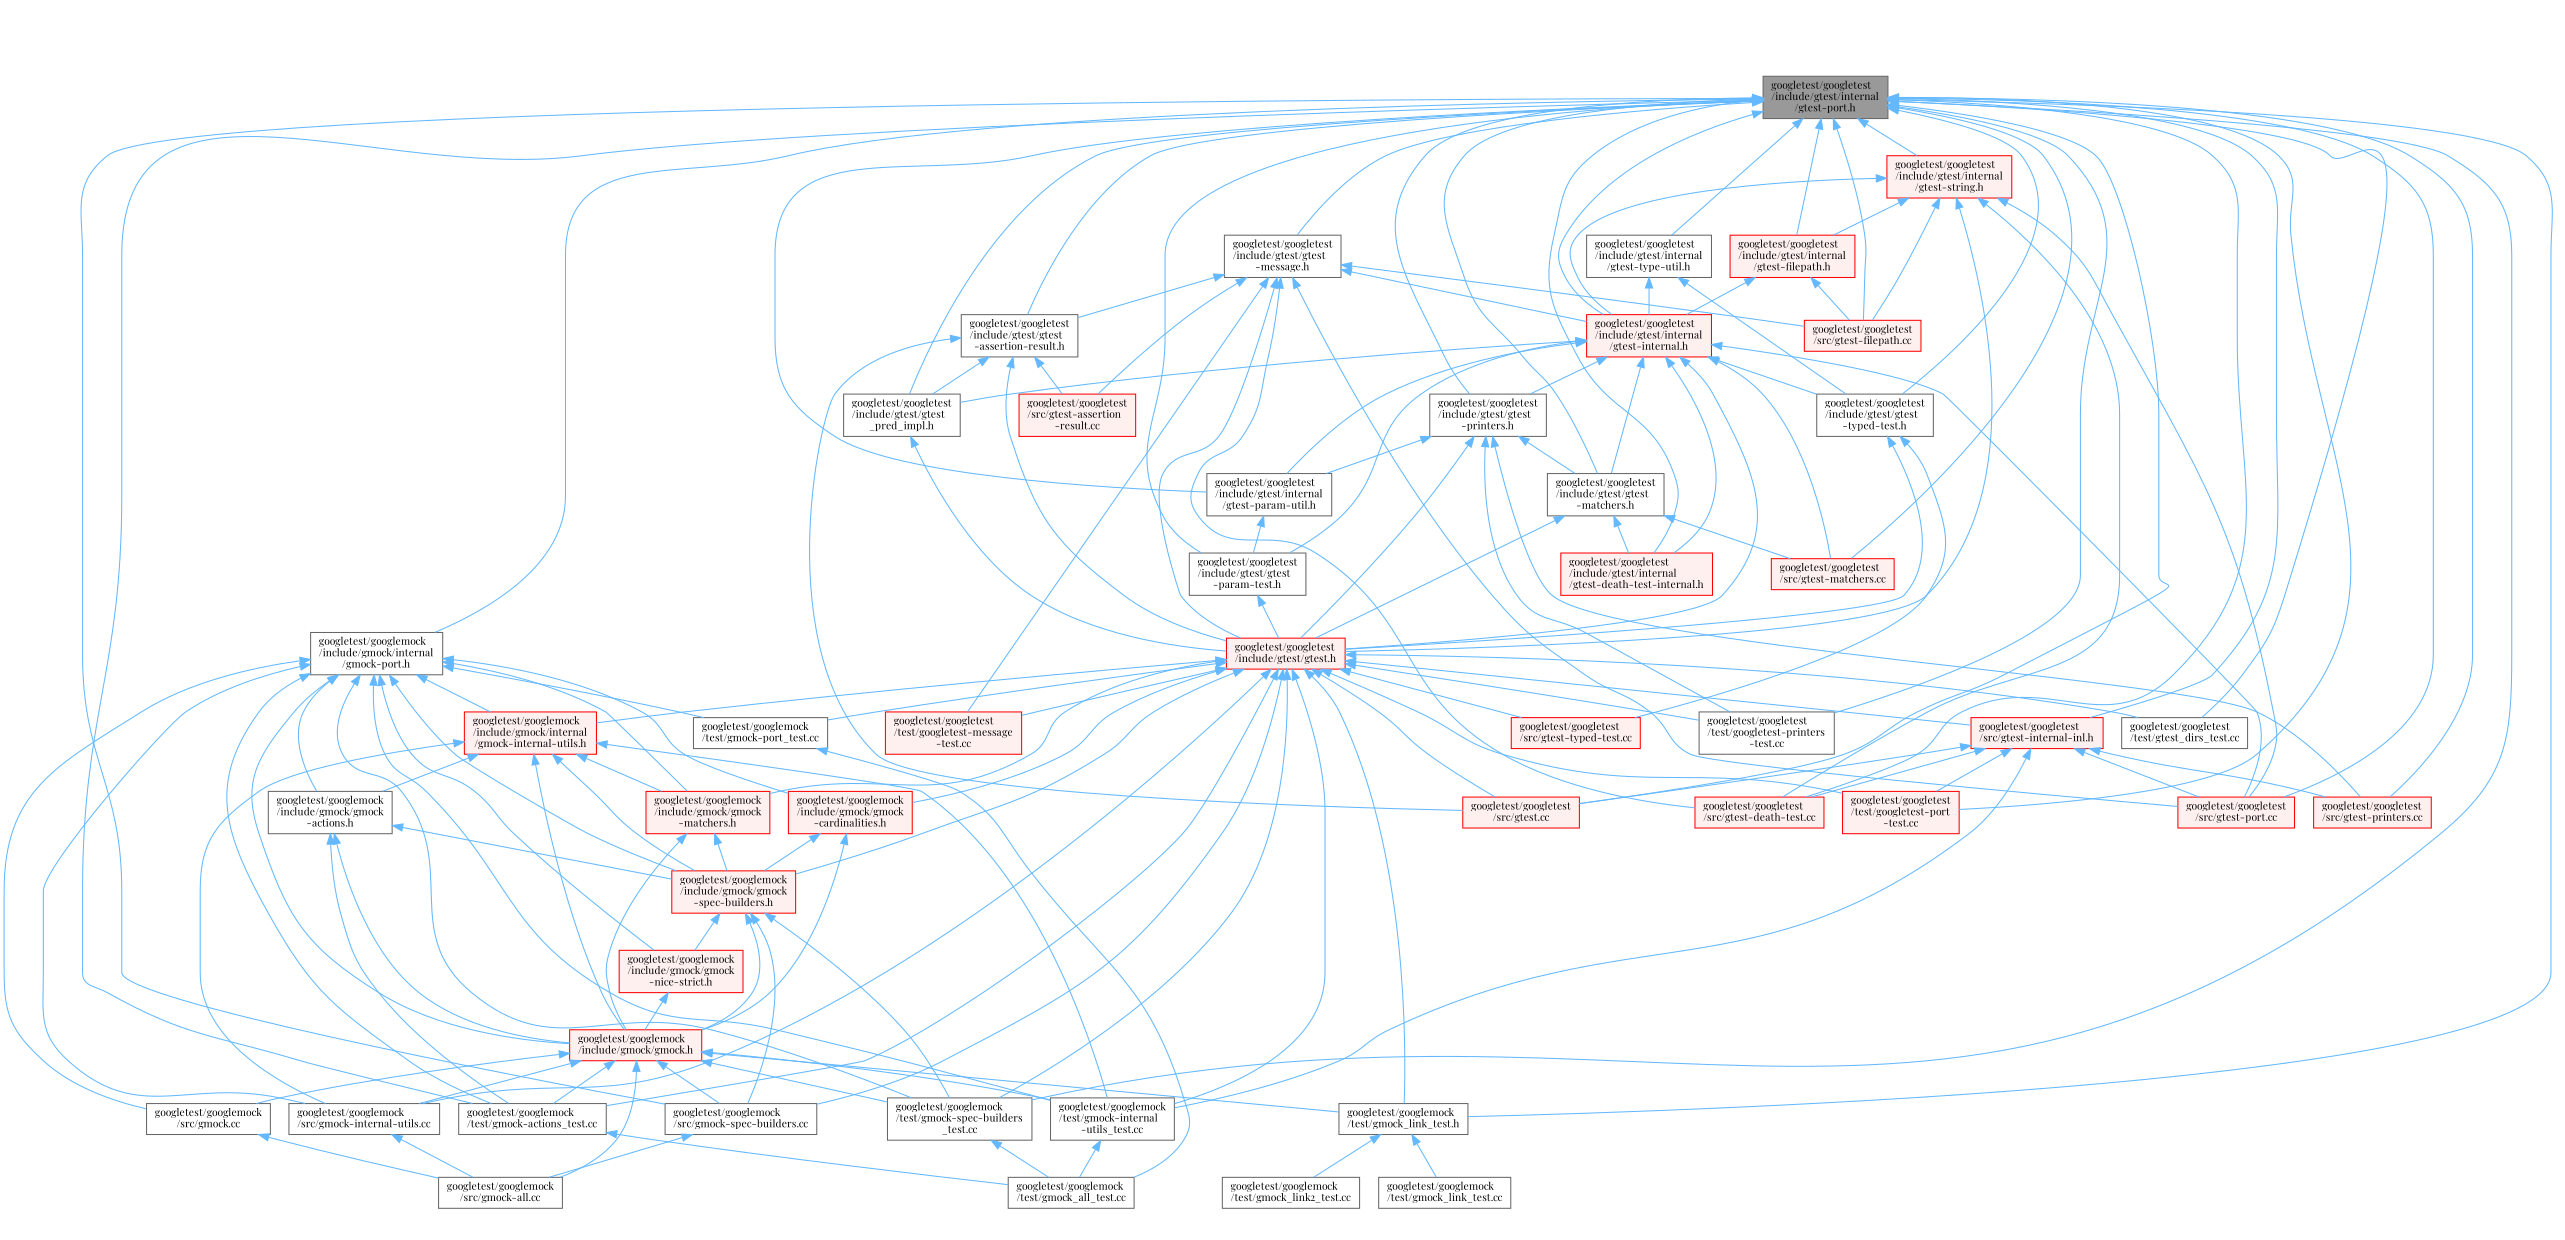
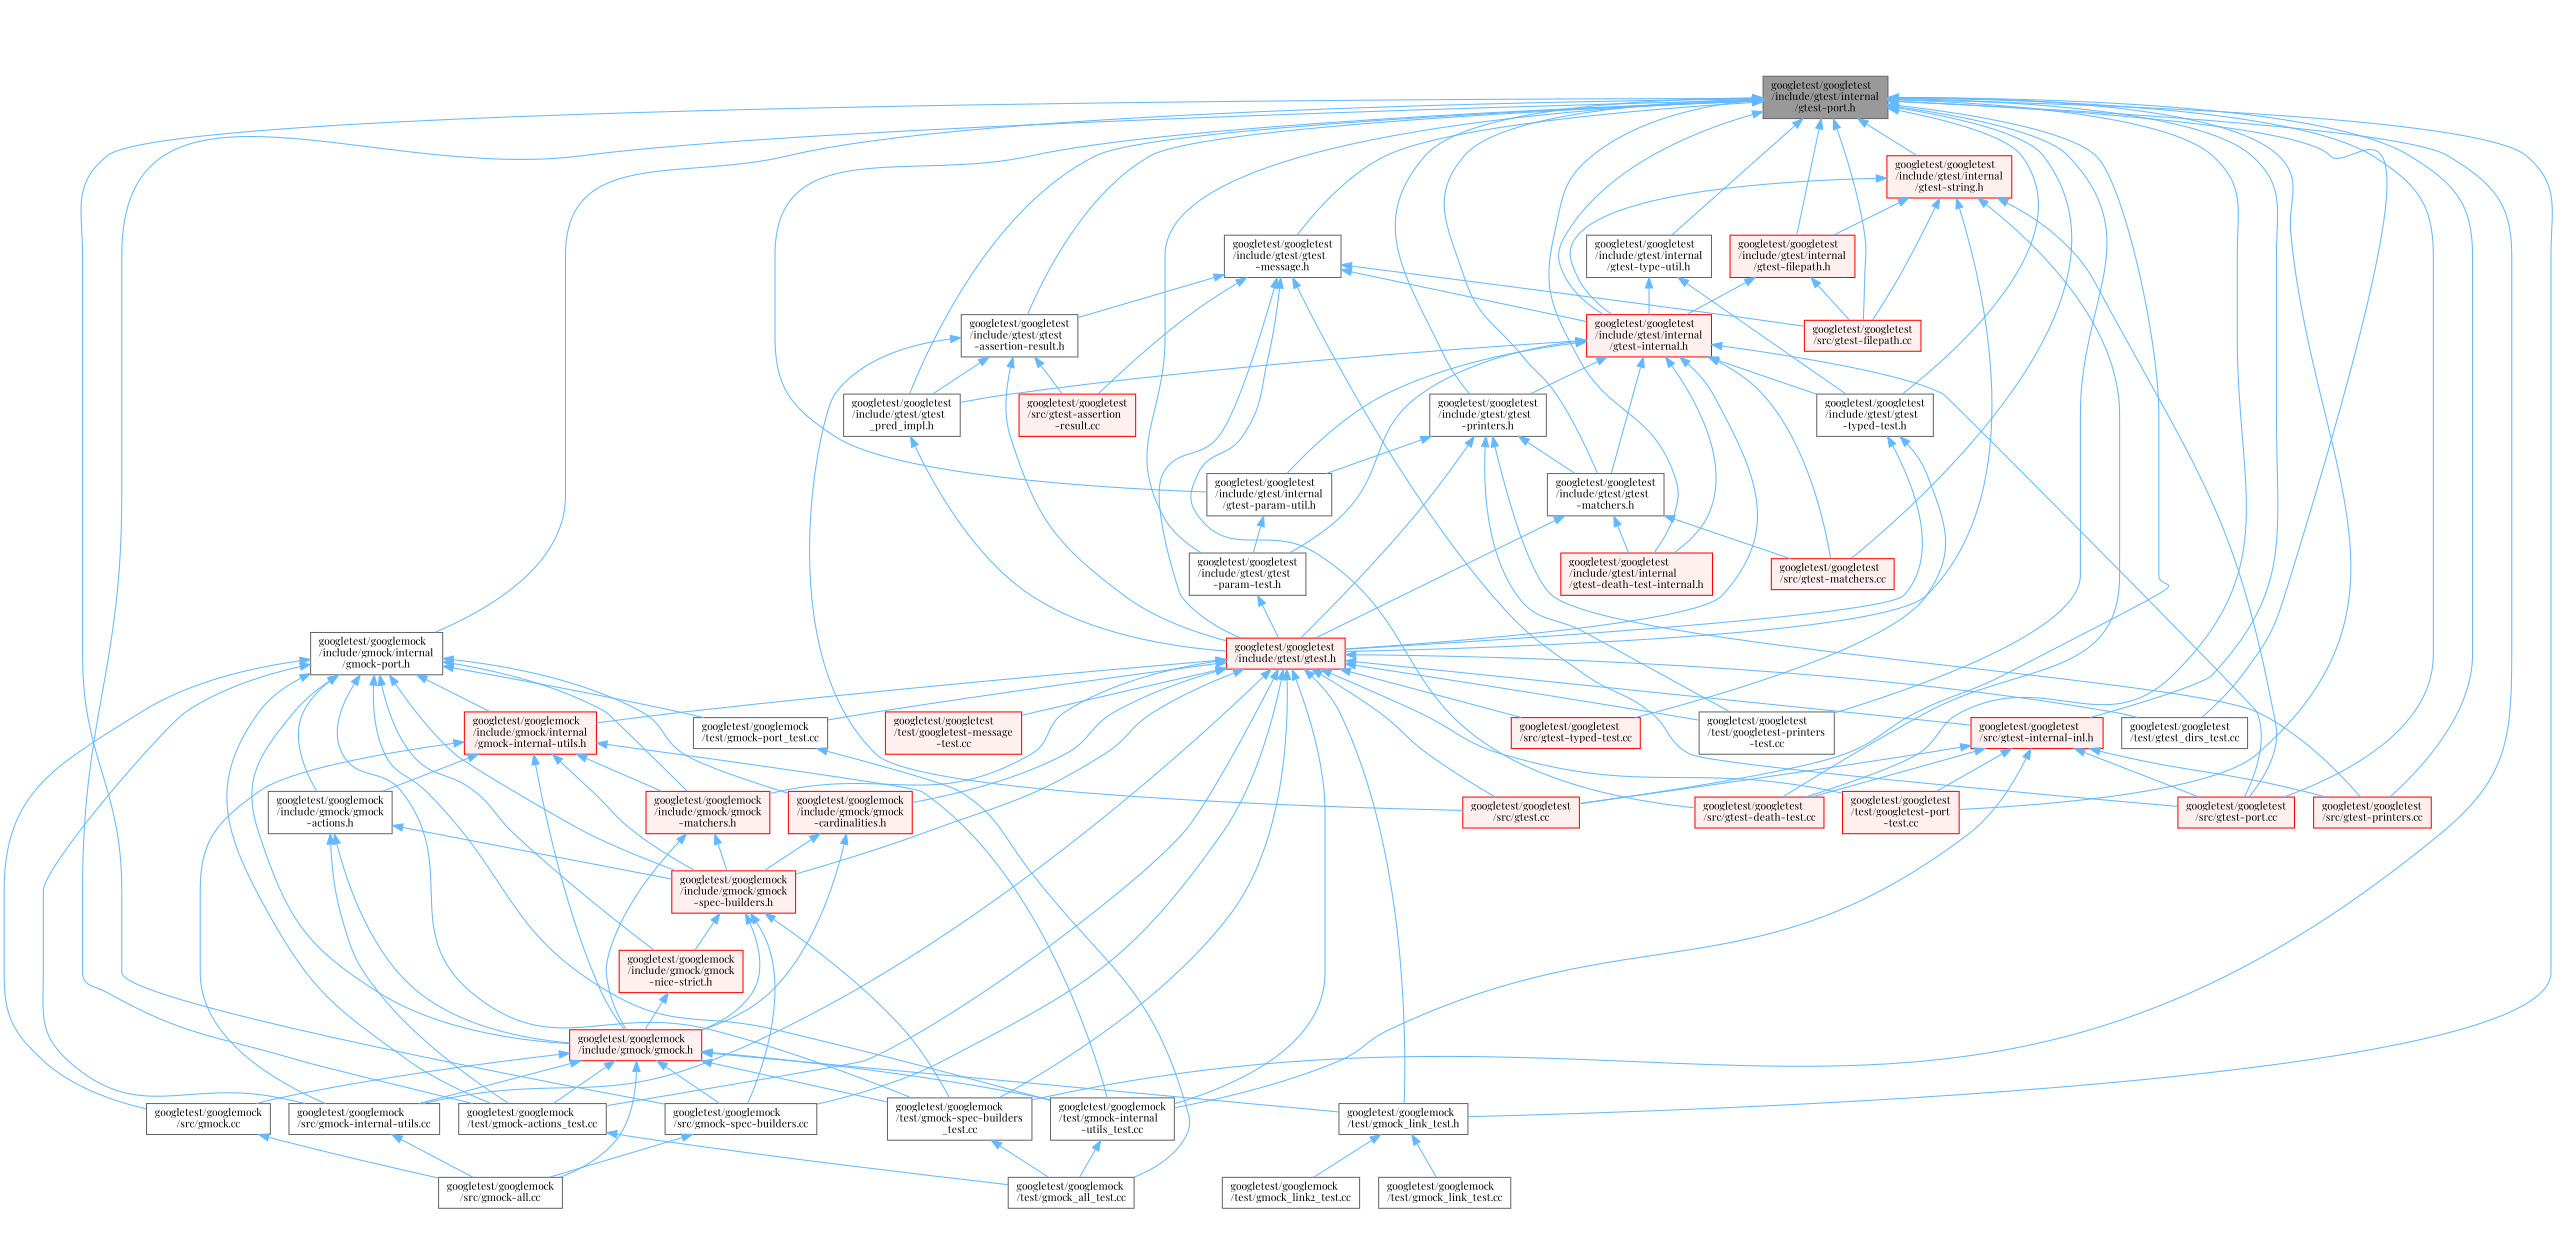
  digraph {
    fontname="Playfair Display"
    node [color=grey40 fillcolor=white fontname="Playfair Display" fontsize=10 shape=box style=filled]
    edge [color=steelblue1 dir=back fontname="Playfair Display" fontsize=10 labelfontname=Helvetica labelfontsize=10 style=solid]
    n1 [color=gray40 fillcolor=grey60 fontcolor=black height=0.2 label="googletest/googletest\l/include/gtest/internal\l/gtest-port.h" width=0.4]
    n2 [height=0.2 label="googletest/googlemock\l/include/gmock/internal\l/gmock-port.h" width=0.4]
    n3 [height=0.2 label="googletest/googlemock\l/src/gmock-spec-builders.cc" width=0.4]
    n4 [height=0.2 label="googletest/googlemock\l/test/gmock-actions_test.cc" width=0.4]
    n5 [height=0.2 label="googletest/googlemock\l/test/gmock-spec-builders\l_test.cc" width=0.4]
    n6 [height=0.2 label="googletest/googlemock\l/test/gmock_link_test.h" width=0.4]
    n7 [height=0.2 label="googletest/googletest\l/include/gtest/gtest\l-assertion-result.h" width=0.4]
    n8 [color=red fillcolor="#FFF0F0" height=0.2 label="googletest/googletest\l/src/gtest-internal-inl.h" width=0.4]
    n9 [color=red fillcolor="#FFF0F0" height=0.2 label="googletest/googletest\l/src/gtest-death-test.cc" width=0.4]
    n10 [color=red fillcolor="#FFF0F0" height=0.2 label="googletest/googletest\l/src/gtest-port.cc" width=0.4]
    n11 [color=red fillcolor="#FFF0F0" height=0.2 label="googletest/googletest\l/src/gtest-printers.cc" width=0.4]
    n12 [color=red fillcolor="#FFF0F0" height=0.2 label="googletest/googletest\l/src/gtest.cc" width=0.4]
    n13 [color=red fillcolor="#FFF0F0" height=0.2 label="googletest/googletest\l/test/googletest-port\l-test.cc" width=0.4]
    n14 [height=0.2 label="googletest/googletest\l/test/googletest-printers\l-test.cc" width=0.4]
    n15 [height=0.2 label="googletest/googletest\l/test/gtest_dirs_test.cc" width=0.4]
    n16 [height=0.2 label="googletest/googletest\l/include/gtest/gtest\l_pred_impl.h" width=0.4]
    n17 [height=0.2 label="googletest/googletest\l/include/gtest/gtest\l-matchers.h" width=0.4]
    n18 [color=red fillcolor="#FFF0F0" height=0.2 label="googletest/googletest\l/include/gtest/internal\l/gtest-death-test-internal.h" width=0.4]
    n19 [color=red fillcolor="#FFF0F0" height=0.2 label="googletest/googletest\l/src/gtest-matchers.cc" width=0.4]
    n20 [height=0.2 label="googletest/googletest\l/include/gtest/gtest\l-message.h" width=0.4]
    n21 [color=red fillcolor="#FFF0F0" height=0.2 label="googletest/googletest\l/include/gtest/internal\l/gtest-internal.h" width=0.4]
    n22 [height=0.2 label="googletest/googletest\l/include/gtest/gtest\l-param-test.h" width=0.4]
    n23 [height=0.2 label="googletest/googletest\l/include/gtest/gtest\l-printers.h" width=0.4]
    n24 [height=0.2 label="googletest/googletest\l/include/gtest/internal\l/gtest-param-util.h" width=0.4]
    n25 [height=0.2 label="googletest/googletest\l/include/gtest/gtest\l-typed-test.h" width=0.4]
    n26 [color=red fillcolor="#FFF0F0" height=0.2 label="googletest/googletest\l/src/gtest-filepath.cc" width=0.4]
    n27 [color=red fillcolor="#FFF0F0" height=0.2 label="googletest/googletest\l/include/gtest/internal\l/gtest-filepath.h" width=0.4]
    n28 [color=red fillcolor="#FFF0F0" height=0.2 label="googletest/googletest\l/include/gtest/internal\l/gtest-string.h" width=0.4]
    n29 [height=0.2 label="googletest/googletest\l/include/gtest/internal\l/gtest-type-util.h" width=0.4]
    n30 [height=0.2 label="googletest/googlemock\l/include/gmock/gmock\l-actions.h" width=0.4]
    n31 [color=red fillcolor="#FFF0F0" height=0.2 label="googletest/googlemock\l/include/gmock/gmock.h" width=0.4]
    n32 [height=0.2 label="googletest/googlemock\l/src/gmock-internal-utils.cc" width=0.4]
    n33 [height=0.2 label="googletest/googlemock\l/src/gmock.cc" width=0.4]
    n34 [height=0.2 label="googletest/googlemock\l/test/gmock-internal\l-utils_test.cc" width=0.4]
    n35 [color=red fillcolor="#FFF0F0" height=0.2 label="googletest/googlemock\l/include/gmock/gmock\l-spec-builders.h" width=0.4]
    n36 [color=red fillcolor="#FFF0F0" height=0.2 label="googletest/googlemock\l/include/gmock/gmock\l-nice-strict.h" width=0.4]
    n37 [color=red fillcolor="#FFF0F0" height=0.2 label="googletest/googlemock\l/include/gmock/gmock\l-cardinalities.h" width=0.4]
    n38 [color=red fillcolor="#FFF0F0" height=0.2 label="googletest/googlemock\l/include/gmock/gmock\l-matchers.h" width=0.4]
    n39 [color=red fillcolor="#FFF0F0" height=0.2 label="googletest/googlemock\l/include/gmock/internal\l/gmock-internal-utils.h" width=0.4]
    n40 [height=0.2 label="googletest/googlemock\l/test/gmock-port_test.cc" width=0.4]
    n41 [height=0.2 label="googletest/googlemock\l/src/gmock-all.cc" width=0.4]
    n42 [height=0.2 label="googletest/googlemock\l/test/gmock_all_test.cc" width=0.4]
    n43 [height=0.2 label="googletest/googlemock\l/test/gmock_link2_test.cc" width=0.4]
    n44 [height=0.2 label="googletest/googlemock\l/test/gmock_link_test.cc" width=0.4]
    n45 [color=red fillcolor="#FFF0F0" height=0.2 label="googletest/googletest\l/include/gtest/gtest.h" width=0.4]
    n46 [color=red fillcolor="#FFF0F0" height=0.2 label="googletest/googletest\l/src/gtest-assertion\l-result.cc" width=0.4]
    n47 [color=red fillcolor="#FFF0F0" height=0.2 label="googletest/googletest\l/test/googletest-message\l-test.cc" width=0.4]
    n48 [color=red fillcolor="#FFF0F0" height=0.2 label="googletest/googletest\l/src/gtest-typed-test.cc" width=0.4]
    n1 -> n2
    n1 -> n3
    n1 -> n4
    n1 -> n5
    n1 -> n6
    n1 -> n7
    n1 -> n8
    n1 -> n9
    n1 -> n10
    n1 -> n11
    n1 -> n12
    n1 -> n13
    n1 -> n14
    n1 -> n15
    n1 -> n16
    n1 -> n17
    n1 -> n18
    n1 -> n19
    n1 -> n20
    n1 -> n21
    n1 -> n22
    n1 -> n23
    n1 -> n24
    n1 -> n25
    n1 -> n26
    n1 -> n27
    n1 -> n28
    n1 -> n29
    n2 -> n4
    n2 -> n5
    n2 -> n30
    n2 -> n31
    n2 -> n32
    n2 -> n33
    n2 -> n34
    n2 -> n35
    n2 -> n36
    n2 -> n37
    n2 -> n38
    n2 -> n39
    n2 -> n40
    n3 -> n41
    n4 -> n42
    n5 -> n42
    n6 -> n43
    n6 -> n44
    n7 -> n12
    n7 -> n16
    n7 -> n45
    n7 -> n46
    n8 -> n9
    n8 -> n10
    n8 -> n11
    n8 -> n12
    n8 -> n13
    n8 -> n34
    n16 -> n45
    n17 -> n18
    n17 -> n19
    n17 -> n45
    n20 -> n7
    n20 -> n9
    n20 -> n10
    n20 -> n21
    n20 -> n26
    n20 -> n45
    n20 -> n46
-   n20 -> n47
    n21 -> n10
    n21 -> n16
    n21 -> n17
    n21 -> n18
    n21 -> n19
    n21 -> n22
    n21 -> n23
    n21 -> n24
    n21 -> n25
    n21 -> n45
    n22 -> n45
    n23 -> n11
    n23 -> n14
    n23 -> n17
    n23 -> n24
    n23 -> n45
    n24 -> n22
    n25 -> n45
    n25 -> n48
    n27 -> n21
    n27 -> n26
    n28 -> n9
    n28 -> n10
    n28 -> n21
    n28 -> n26
    n28 -> n27
    n28 -> n45
    n29 -> n21
    n29 -> n25
    n30 -> n4
    n30 -> n31
    n30 -> n35
    n31 -> n3
    n31 -> n4
    n31 -> n5
    n31 -> n6
    n31 -> n32
    n31 -> n33
    n31 -> n34
    n31 -> n41
    n32 -> n41
    n33 -> n41
    n34 -> n42
    n35 -> n3
    n35 -> n5
    n35 -> n31
    n35 -> n36
    n36 -> n31
    n37 -> n31
    n37 -> n35
    n38 -> n31
    n38 -> n35
    n39 -> n30
    n39 -> n31
    n39 -> n32
    n39 -> n34
    n39 -> n35
    n39 -> n38
    n40 -> n42
    n45 -> n3
    n45 -> n4
    n45 -> n5
    n45 -> n6
    n45 -> n8
    n45 -> n12
    n45 -> n13
    n45 -> n14
    n45 -> n15
    n45 -> n32
    n45 -> n34
    n45 -> n35
    n45 -> n37
    n45 -> n38
    n45 -> n39
    n45 -> n40
    n45 -> n47
    n45 -> n48
  }
